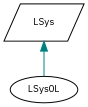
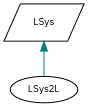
  digraph {
    rankdir=TB
    fontname="IBM Plex Sans"
    node [color=black fillcolor=white fontname="IBM Plex Sans" fontsize=10 style=filled]
    n1 [height=0.2 label=LSys shape=parallelogram width=0.4]
-   n2 [height=0.2 label=LSys0L shape=ellipse width=0.4]
+   n2 [height=0.2 label=LSys2L shape=ellipse width=0.4]
    n1 -> n2 [color=teal dir=back fontname="IBM Plex Sans" fontsize=10 labelfontname=Helvetica labelfontsize=10 style=solid]
  }
